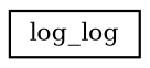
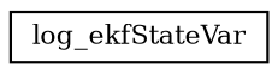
  digraph {
    rankdir=LR
    fontname="DejaVu Serif"
-   n1 [color=black fillcolor=white fontname="DejaVu Serif" fontsize=10 height=0.2 label=log_log shape=record style=filled width=0.4]
+   n1 [color=black fillcolor=white fontname="DejaVu Serif" fontsize=10 height=0.2 label=log_ekfStateVar shape=record style=filled width=0.4]
  }
